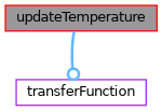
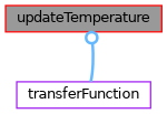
  digraph {
    rankdir=TB
    node [fontname=Helvetica fontsize=10 shape=box style=filled]
    n1 [color=red fillcolor=grey60 fontcolor=black height=0.2 label=updateTemperature width=0.4]
    n2 [color=purple fillcolor=white height=0.2 label=transferFunction width=0.4]
-   n1 -> n2 [color=steelblue1 fontname=Helvetica fontsize=10 labelfontname=Helvetica labelfontsize=10 style=bold arrowhead=odot]
+   n2 -> n1 [color=steelblue1 fontname=Helvetica fontsize=10 labelfontname=Helvetica labelfontsize=10 style=bold arrowhead=odot]
  }
